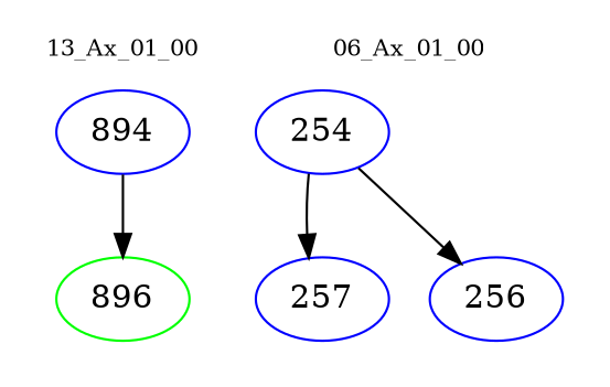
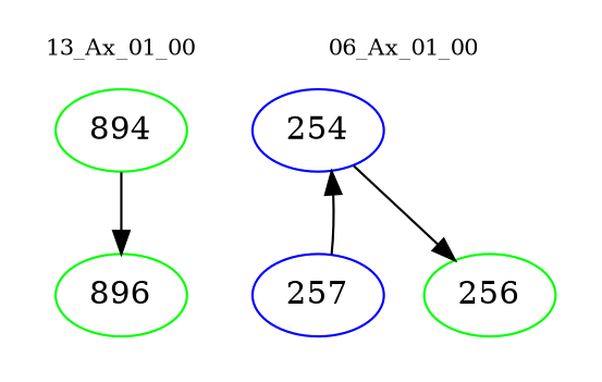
  digraph {
    node [color=blue]
    edge [color=black]
-   n1 [label=894]
+   n1 [color=green label=894]
    n2 [color=green label=896]
    n3 [label=254]
    n4 [label=257]
-   n5 [label=256]
+   n5 [color=green label=256]
    subgraph cluster_1 {
      color=white
      fontsize=10
      label="13_Ax_01_00"
      n1
      n2
    }
    subgraph cluster_2 {
      color=white
      fontsize=10
      label="06_Ax_01_00"
      n3
      n4
      n5
    }
    n1 -> n2
-   n3 -> n4
+   n4 -> n3
    n3 -> n5
  }
